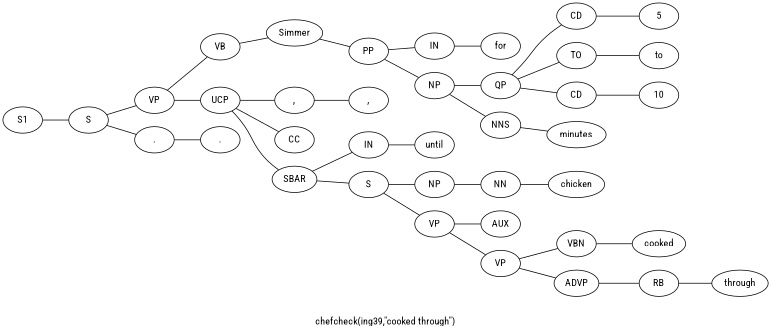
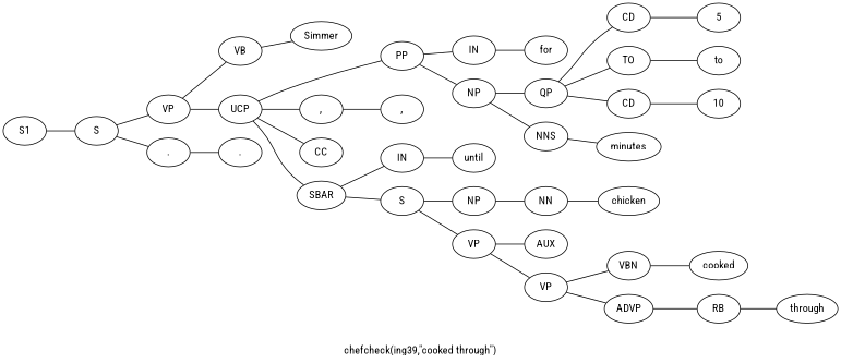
  graph {
    fontname="Roboto Condensed"
    label="chefcheck(ing39,\"cooked through\")"
    rankdir=LR
    node [fontname="Roboto Condensed"]
    edge [fontname="Roboto Condensed"]
    n1 [label=S1]
    n2 [label=S]
    n3 [label=VP]
    n4 [label="."]
    n5 [label=VB]
    n6 [label=UCP]
    n7 [label="."]
    n8 [label=Simmer]
    n9 [label=PP]
    n10 [label=","]
    n11 [label=CC]
    n12 [label=SBAR]
    n13 [label=IN]
    n14 [label=NP]
    n15 [label=","]
    n16 [label=IN]
    n17 [label=S]
    n18 [label=for]
    n19 [label=QP]
    n20 [label=NNS]
    n21 [label=CD]
    n22 [label=TO]
    n23 [label=CD]
    n24 [label=minutes]
    n25 [label=5]
    n26 [label=to]
    n27 [label=10]
    n28 [label=until]
    n29 [label=NP]
    n30 [label=VP]
    n31 [label=NN]
    n32 [label=AUX]
    n33 [label=VP]
    n34 [label=chicken]
    n35 [label=VBN]
    n36 [label=ADVP]
    n37 [label=cooked]
    n38 [label=RB]
    n39 [label=through]
    n1 -- n2
    n2 -- n3
    n2 -- n4
    n3 -- n5
    n3 -- n6
    n4 -- n7
    n5 -- n8
-   n8 -- n9
+   n6 -- n9
    n6 -- n10
    n6 -- n11
    n6 -- n12
    n9 -- n13
    n9 -- n14
    n10 -- n15
    n12 -- n16
    n12 -- n17
    n13 -- n18
    n14 -- n19
    n14 -- n20
    n16 -- n28
    n17 -- n29
    n17 -- n30
    n19 -- n21
    n19 -- n22
    n19 -- n23
    n20 -- n24
    n21 -- n25
    n22 -- n26
    n23 -- n27
    n29 -- n31
    n30 -- n32
    n30 -- n33
    n31 -- n34
    n33 -- n35
    n33 -- n36
    n35 -- n37
    n36 -- n38
    n38 -- n39
  }
